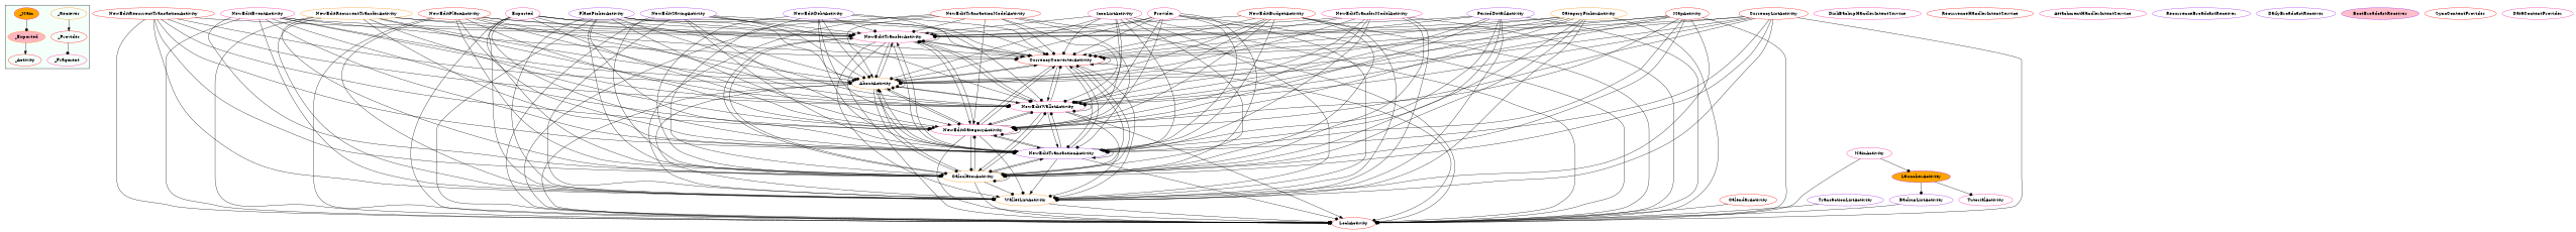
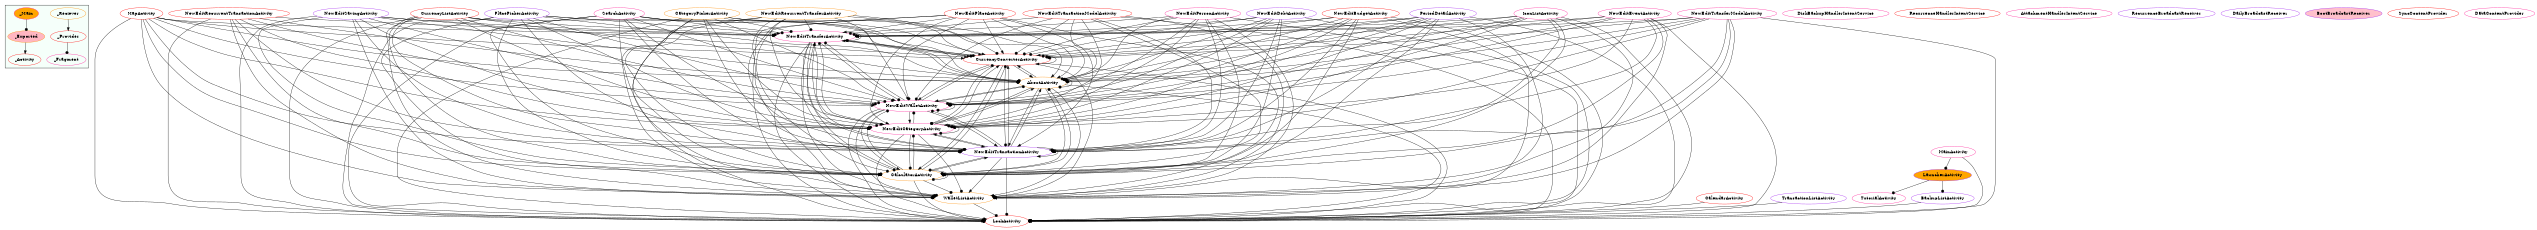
  digraph {
    node [color=deeppink]
    edge [arrowhead=dot]
    _Activity [color=red]
    _Reciever [color=darkorange]
    _Provider [color=red]
    _Fragment
    _Main [fillcolor=orange style=filled]
    _Exported [color=darkorange fillcolor=lightpink style=filled]
    PeriodDetailActivity [color=purple]
    NewEditTransferActivity
    CurrencyConverterActivity [color=red]
    AboutActivity [color=darkorange]
    NewEditWalletActivity
    CalculatorActivity [color=darkorange]
    NewEditTransactionActivity [color=purple]
    NewEditCategoryActivity
    LockActivity [color=red]
    WalletListActivity [color=darkorange]
    NewEditTransactionModelActivity [color=red]
    NewEditPlaceActivity [color=red]
    PlacePickerActivity [color=purple]
    NewEditBudgetActivity [color=red]
    NewEditRecurrentTransactionActivity [color=red]
-   SearchActivity [label=Exported]
+   SearchActivity
    CalendarActivity [color=red]
    LauncherActivity [color=purple fillcolor=orange style=filled]
    BackupListActivity [color=purple]
    TutorialActivity
    MainActivity
    NewEditRecurrentTransferActivity [color=darkorange]
-   NewEditPersonActivity [label=Provider]
+   NewEditPersonActivity
    CurrencyListActivity [color=red]
    NewEditDebtActivity [color=purple]
    CategoryPickerActivity [color=darkorange]
    TransactionListActivity [color=purple]
    MapActivity [color=red]
    NewEditSavingActivity [color=purple]
    NewEditEventActivity
    NewEditTransferModelActivity
    IconListActivity
    DiskBackupHandlerIntentService
    RecurrenceHandlerIntentService [color=red]
    AttachmentHandlerIntentService
    RecurrenceBroadcastReceiver [color=purple]
    DailyBroadcastReceiver [color=purple]
    BootBroadcastReceiver [color=purple fillcolor=pink style=filled]
    SyncContentProvider [color=red]
    DataContentProvider
    subgraph cluster_1 {
      bgcolor=mintcream
      _Activity
      _Reciever
      _Provider
      _Fragment
      _Main
      _Exported
    }
    _Reciever -> _Provider [arrowhead=normal]
    _Provider -> _Fragment
    _Main -> _Exported
    _Exported -> _Activity [arrowhead=normal]
    PeriodDetailActivity -> NewEditTransferActivity [arrowhead=normal]
    PeriodDetailActivity -> CurrencyConverterActivity
+   PeriodDetailActivity -> AboutActivity [arrowhead=normal]
    PeriodDetailActivity -> NewEditWalletActivity [arrowhead=normal]
    PeriodDetailActivity -> CalculatorActivity [arrowhead=normal]
    PeriodDetailActivity -> NewEditTransactionActivity [arrowhead=normal]
    PeriodDetailActivity -> NewEditCategoryActivity [arrowhead=normal]
    PeriodDetailActivity -> LockActivity [arrowhead=normal]
    PeriodDetailActivity -> WalletListActivity
    NewEditTransferActivity -> NewEditTransferActivity [arrowhead=normal]
    NewEditTransferActivity -> CurrencyConverterActivity
    NewEditTransferActivity -> AboutActivity
    NewEditTransferActivity -> NewEditWalletActivity
    NewEditTransferActivity -> CalculatorActivity
    NewEditTransferActivity -> NewEditTransactionActivity
    NewEditTransferActivity -> NewEditCategoryActivity [arrowhead=normal]
    NewEditTransferActivity -> LockActivity
    NewEditTransferActivity -> WalletListActivity [arrowhead=normal]
    CurrencyConverterActivity -> NewEditTransferActivity
    CurrencyConverterActivity -> CurrencyConverterActivity [arrowhead=normal]
    CurrencyConverterActivity -> AboutActivity [arrowhead=normal]
    CurrencyConverterActivity -> NewEditWalletActivity [arrowhead=normal]
    CurrencyConverterActivity -> CalculatorActivity [arrowhead=normal]
    CurrencyConverterActivity -> NewEditTransactionActivity
    CurrencyConverterActivity -> NewEditCategoryActivity
    CurrencyConverterActivity -> LockActivity
    CurrencyConverterActivity -> WalletListActivity
    AboutActivity -> NewEditTransferActivity [arrowhead=normal]
    AboutActivity -> CurrencyConverterActivity [arrowhead=normal]
    AboutActivity -> AboutActivity
    AboutActivity -> NewEditWalletActivity [arrowhead=normal]
    AboutActivity -> CalculatorActivity
    AboutActivity -> NewEditTransactionActivity [arrowhead=normal]
    AboutActivity -> NewEditCategoryActivity
    AboutActivity -> LockActivity [arrowhead=normal]
    AboutActivity -> WalletListActivity [arrowhead=normal]
    NewEditWalletActivity -> NewEditTransferActivity
    NewEditWalletActivity -> CurrencyConverterActivity
    NewEditWalletActivity -> AboutActivity
    NewEditWalletActivity -> NewEditWalletActivity
    NewEditWalletActivity -> CalculatorActivity [arrowhead=normal]
    NewEditWalletActivity -> NewEditTransactionActivity [arrowhead=normal]
    NewEditWalletActivity -> NewEditCategoryActivity [arrowhead=normal]
    NewEditWalletActivity -> LockActivity [arrowhead=normal]
    NewEditWalletActivity -> WalletListActivity
    CalculatorActivity -> NewEditTransferActivity [arrowhead=normal]
    CalculatorActivity -> CurrencyConverterActivity
    CalculatorActivity -> AboutActivity
    CalculatorActivity -> NewEditWalletActivity
    CalculatorActivity -> CalculatorActivity
    CalculatorActivity -> NewEditTransactionActivity [arrowhead=normal]
    CalculatorActivity -> NewEditCategoryActivity
    CalculatorActivity -> LockActivity [arrowhead=normal]
    CalculatorActivity -> WalletListActivity
    NewEditTransactionActivity -> NewEditTransferActivity [arrowhead=normal]
    NewEditTransactionActivity -> CurrencyConverterActivity [arrowhead=normal]
    NewEditTransactionActivity -> AboutActivity [arrowhead=normal]
    NewEditTransactionActivity -> NewEditWalletActivity
    NewEditTransactionActivity -> CalculatorActivity
    NewEditTransactionActivity -> NewEditTransactionActivity [arrowhead=normal]
    NewEditTransactionActivity -> NewEditCategoryActivity [arrowhead=normal]
    NewEditTransactionActivity -> LockActivity
    NewEditTransactionActivity -> WalletListActivity [arrowhead=normal]
    NewEditCategoryActivity -> NewEditTransferActivity
    NewEditCategoryActivity -> CurrencyConverterActivity [arrowhead=normal]
    NewEditCategoryActivity -> AboutActivity [arrowhead=normal]
    NewEditCategoryActivity -> NewEditWalletActivity
    NewEditCategoryActivity -> CalculatorActivity
    NewEditCategoryActivity -> NewEditTransactionActivity [arrowhead=normal]
    NewEditCategoryActivity -> NewEditCategoryActivity
    NewEditCategoryActivity -> LockActivity [arrowhead=normal]
    NewEditCategoryActivity -> WalletListActivity
    WalletListActivity -> LockActivity
    NewEditTransactionModelActivity -> NewEditTransferActivity
    NewEditTransactionModelActivity -> CurrencyConverterActivity
    NewEditTransactionModelActivity -> AboutActivity [arrowhead=normal]
    NewEditTransactionModelActivity -> NewEditWalletActivity
    NewEditTransactionModelActivity -> CalculatorActivity
    NewEditTransactionModelActivity -> NewEditTransactionActivity
    NewEditTransactionModelActivity -> NewEditCategoryActivity [arrowhead=normal]
    NewEditTransactionModelActivity -> LockActivity
    NewEditTransactionModelActivity -> WalletListActivity [arrowhead=normal]
    NewEditPlaceActivity -> NewEditTransferActivity [arrowhead=normal]
    NewEditPlaceActivity -> CurrencyConverterActivity [arrowhead=normal]
    NewEditPlaceActivity -> AboutActivity
    NewEditPlaceActivity -> NewEditWalletActivity
    NewEditPlaceActivity -> CalculatorActivity
    NewEditPlaceActivity -> NewEditTransactionActivity [arrowhead=normal]
    NewEditPlaceActivity -> NewEditCategoryActivity [arrowhead=normal]
    NewEditPlaceActivity -> LockActivity
    NewEditPlaceActivity -> WalletListActivity
    PlacePickerActivity -> NewEditTransferActivity [arrowhead=normal]
    PlacePickerActivity -> CurrencyConverterActivity [arrowhead=normal]
    PlacePickerActivity -> AboutActivity
    PlacePickerActivity -> NewEditWalletActivity
    PlacePickerActivity -> CalculatorActivity [arrowhead=normal]
    PlacePickerActivity -> NewEditTransactionActivity
    PlacePickerActivity -> NewEditCategoryActivity
    PlacePickerActivity -> LockActivity [arrowhead=normal]
    PlacePickerActivity -> WalletListActivity
    NewEditBudgetActivity -> NewEditTransferActivity [arrowhead=normal]
    NewEditBudgetActivity -> CurrencyConverterActivity [arrowhead=normal]
    NewEditBudgetActivity -> AboutActivity
    NewEditBudgetActivity -> NewEditWalletActivity
    NewEditBudgetActivity -> CalculatorActivity [arrowhead=normal]
    NewEditBudgetActivity -> NewEditTransactionActivity [arrowhead=normal]
    NewEditBudgetActivity -> NewEditCategoryActivity
    NewEditBudgetActivity -> LockActivity
    NewEditBudgetActivity -> WalletListActivity
    NewEditRecurrentTransactionActivity -> NewEditTransferActivity [arrowhead=normal]
    NewEditRecurrentTransactionActivity -> AboutActivity
    NewEditRecurrentTransactionActivity -> NewEditWalletActivity [arrowhead=normal]
    NewEditRecurrentTransactionActivity -> CalculatorActivity
    NewEditRecurrentTransactionActivity -> NewEditTransactionActivity
    NewEditRecurrentTransactionActivity -> NewEditCategoryActivity [arrowhead=normal]
    NewEditRecurrentTransactionActivity -> LockActivity [arrowhead=normal]
    NewEditRecurrentTransactionActivity -> WalletListActivity
    SearchActivity -> NewEditTransferActivity
    SearchActivity -> CurrencyConverterActivity [arrowhead=normal]
    SearchActivity -> AboutActivity
    SearchActivity -> NewEditWalletActivity
    SearchActivity -> CalculatorActivity
    SearchActivity -> NewEditTransactionActivity [arrowhead=normal]
    SearchActivity -> NewEditCategoryActivity [arrowhead=normal]
    SearchActivity -> LockActivity [arrowhead=normal]
    SearchActivity -> WalletListActivity
    CalendarActivity -> LockActivity [arrowhead=normal]
    LauncherActivity -> BackupListActivity
    LauncherActivity -> TutorialActivity
    BackupListActivity -> LockActivity
    MainActivity -> LockActivity [arrowhead=normal]
    MainActivity -> LauncherActivity
    NewEditRecurrentTransferActivity -> NewEditTransferActivity
    NewEditRecurrentTransferActivity -> CurrencyConverterActivity
    NewEditRecurrentTransferActivity -> AboutActivity [arrowhead=normal]
    NewEditRecurrentTransferActivity -> NewEditWalletActivity [arrowhead=normal]
    NewEditRecurrentTransferActivity -> CalculatorActivity [arrowhead=normal]
    NewEditRecurrentTransferActivity -> NewEditTransactionActivity
    NewEditRecurrentTransferActivity -> NewEditCategoryActivity [arrowhead=normal]
    NewEditRecurrentTransferActivity -> LockActivity [arrowhead=normal]
    NewEditRecurrentTransferActivity -> WalletListActivity [arrowhead=normal]
    NewEditPersonActivity -> NewEditTransferActivity
    NewEditPersonActivity -> CurrencyConverterActivity
    NewEditPersonActivity -> AboutActivity [arrowhead=normal]
    NewEditPersonActivity -> NewEditWalletActivity
    NewEditPersonActivity -> CalculatorActivity [arrowhead=normal]
    NewEditPersonActivity -> NewEditTransactionActivity
    NewEditPersonActivity -> NewEditCategoryActivity
    NewEditPersonActivity -> LockActivity [arrowhead=normal]
    NewEditPersonActivity -> WalletListActivity [arrowhead=normal]
    CurrencyListActivity -> NewEditTransferActivity
    CurrencyListActivity -> CurrencyConverterActivity
    CurrencyListActivity -> AboutActivity
    CurrencyListActivity -> NewEditWalletActivity
    CurrencyListActivity -> CalculatorActivity
    CurrencyListActivity -> NewEditTransactionActivity
    CurrencyListActivity -> NewEditCategoryActivity
    CurrencyListActivity -> LockActivity
    CurrencyListActivity -> WalletListActivity [arrowhead=normal]
    NewEditDebtActivity -> NewEditTransferActivity
    NewEditDebtActivity -> CurrencyConverterActivity
    NewEditDebtActivity -> AboutActivity
    NewEditDebtActivity -> NewEditWalletActivity
    NewEditDebtActivity -> CalculatorActivity [arrowhead=normal]
    NewEditDebtActivity -> NewEditTransactionActivity [arrowhead=normal]
    NewEditDebtActivity -> NewEditCategoryActivity [arrowhead=normal]
    NewEditDebtActivity -> LockActivity [arrowhead=normal]
    CategoryPickerActivity -> NewEditTransferActivity
    CategoryPickerActivity -> CurrencyConverterActivity [arrowhead=normal]
    CategoryPickerActivity -> AboutActivity [arrowhead=normal]
    CategoryPickerActivity -> NewEditWalletActivity [arrowhead=normal]
    CategoryPickerActivity -> CalculatorActivity [arrowhead=normal]
    CategoryPickerActivity -> NewEditTransactionActivity [arrowhead=normal]
    CategoryPickerActivity -> NewEditCategoryActivity
    CategoryPickerActivity -> LockActivity [arrowhead=normal]
    CategoryPickerActivity -> WalletListActivity
    TransactionListActivity -> LockActivity
    MapActivity -> NewEditTransferActivity
    MapActivity -> CurrencyConverterActivity [arrowhead=normal]
    MapActivity -> AboutActivity
    MapActivity -> NewEditWalletActivity [arrowhead=normal]
    MapActivity -> CalculatorActivity
    MapActivity -> NewEditTransactionActivity
    MapActivity -> NewEditCategoryActivity
    MapActivity -> LockActivity [arrowhead=normal]
    MapActivity -> WalletListActivity
    NewEditSavingActivity -> NewEditTransferActivity [arrowhead=normal]
    NewEditSavingActivity -> CurrencyConverterActivity [arrowhead=normal]
    NewEditSavingActivity -> AboutActivity
    NewEditSavingActivity -> NewEditWalletActivity
    NewEditSavingActivity -> CalculatorActivity [arrowhead=normal]
    NewEditSavingActivity -> NewEditTransactionActivity [arrowhead=normal]
    NewEditSavingActivity -> NewEditCategoryActivity [arrowhead=normal]
    NewEditSavingActivity -> LockActivity
    NewEditSavingActivity -> WalletListActivity
    NewEditEventActivity -> NewEditTransferActivity [arrowhead=normal]
    NewEditEventActivity -> CurrencyConverterActivity
    NewEditEventActivity -> AboutActivity [arrowhead=normal]
    NewEditEventActivity -> NewEditWalletActivity [arrowhead=normal]
    NewEditEventActivity -> CalculatorActivity
    NewEditEventActivity -> NewEditTransactionActivity [arrowhead=normal]
    NewEditEventActivity -> NewEditCategoryActivity [arrowhead=normal]
    NewEditEventActivity -> LockActivity
    NewEditEventActivity -> WalletListActivity [arrowhead=normal]
    NewEditTransferModelActivity -> NewEditTransferActivity
    NewEditTransferModelActivity -> CurrencyConverterActivity
    NewEditTransferModelActivity -> AboutActivity
    NewEditTransferModelActivity -> NewEditWalletActivity
    NewEditTransferModelActivity -> CalculatorActivity [arrowhead=normal]
    NewEditTransferModelActivity -> NewEditTransactionActivity [arrowhead=normal]
    NewEditTransferModelActivity -> NewEditCategoryActivity [arrowhead=normal]
    NewEditTransferModelActivity -> LockActivity
    NewEditTransferModelActivity -> WalletListActivity
    IconListActivity -> NewEditTransferActivity [arrowhead=normal]
    IconListActivity -> CurrencyConverterActivity
    IconListActivity -> AboutActivity
    IconListActivity -> NewEditWalletActivity
    IconListActivity -> CalculatorActivity
    IconListActivity -> NewEditTransactionActivity
    IconListActivity -> NewEditCategoryActivity [arrowhead=normal]
    IconListActivity -> LockActivity [arrowhead=normal]
    IconListActivity -> WalletListActivity [arrowhead=normal]
  }
